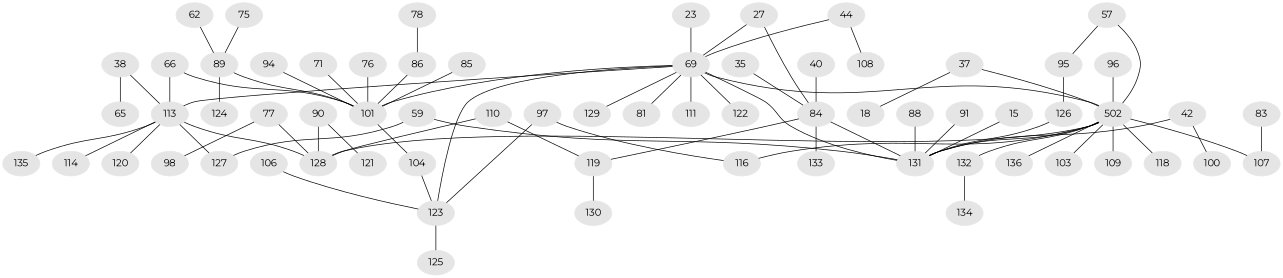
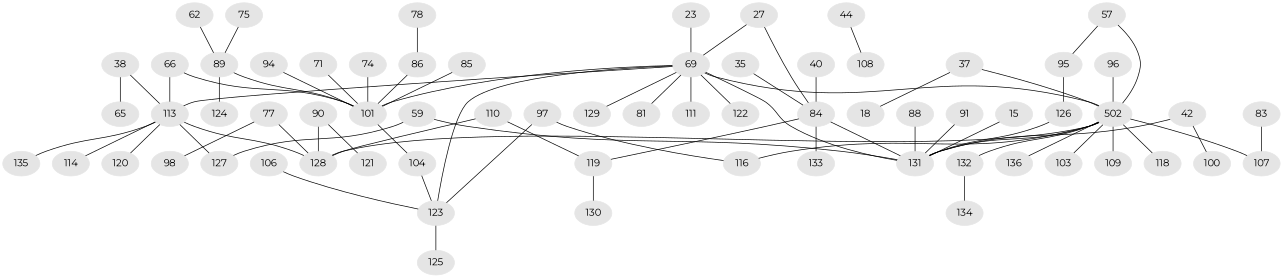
  graph {
    fontname=Montserrat
    node [color=gray90 fontname=Montserrat style=filled]
    edge [fontname=Montserrat]
    131 [super="+80+64+70+13"]
    15
    69 [super="+24+12"]
    n4 [label=502 super="+33+99"]
    113 [super="+34+61+52+92+112"]
    101 [super="+68+43"]
    81
    111 [super="+25"]
    122
    123 [super="+67+45"]
    129
    23
    27
    84 [super="+18"]
    119 [super="+72+115"]
    133
    35
    n18 [label=18]
    37
    128 [super="+117+79"]
    107 [super="+20"]
    116
    103
    109
    118
    132
    136
    38
    65
    127
    114
    120
    135
    40
    42 [super="+7"]
    100
    44
    108
    57 [super="+46"]
    95
    126
    59 [super="+58"]
    89 [super="+26+31"]
    124
    62
    104
    66
    125
    71
    75
-   76
+   76 [label=74]
    77
    98
    78
    86
    83
    130
    85
    88
    90
    121
    91
    94
    96
    97
    134
    106
    110
    15 -- 131
    69 -- 131 [weight=3]
    69 -- n4
    69 -- 113 [weight=3]
    69 -- 101
    69 -- 81
    69 -- 111
    69 -- 122
    69 -- 123
    69 -- 129
    n4 -- 131 [weight=3]
    n4 -- 128
    n4 -- 107
    n4 -- 116
    n4 -- 103
    n4 -- 109
    n4 -- 118
    n4 -- 132
    n4 -- 136
    113 -- 128
    113 -- 127
    113 -- 114
    113 -- 120
    113 -- 135
    101 -- 104
    123 -- 125
    23 -- 69
    27 -- 69
    27 -- 84
    84 -- 131 [weight=3]
    84 -- 119
    84 -- 133
    119 -- 130
    35 -- 84
    37 -- n4
    37 -- n18
    132 -- 134
    38 -- 113
    38 -- 65
    40 -- 84
    42 -- 131
    42 -- 100
-   44 -- 69
    44 -- 108
    57 -- n4
    57 -- 95
    95 -- 126
    126 -- 131
    59 -- 131
    59 -- 127
    89 -- 101
    89 -- 124
    62 -- 89
    104 -- 123
    66 -- 113
    66 -- 101
    71 -- 101
    75 -- 89
    76 -- 101
    77 -- 128
    77 -- 98
    78 -- 86
    86 -- 101
    83 -- 107
    85 -- 101
    88 -- 131
    90 -- 128
    90 -- 121
    91 -- 131
    94 -- 101
    96 -- n4
    97 -- 123
    97 -- 116
    106 -- 123
    110 -- 119
    110 -- 128
  }
